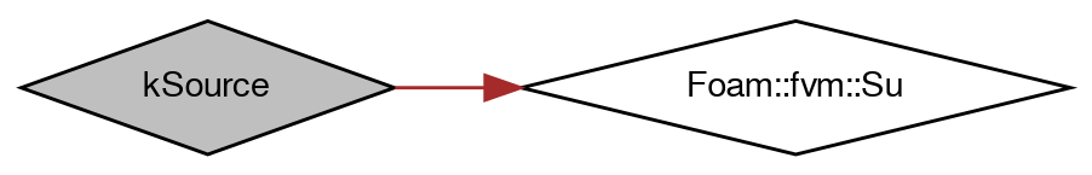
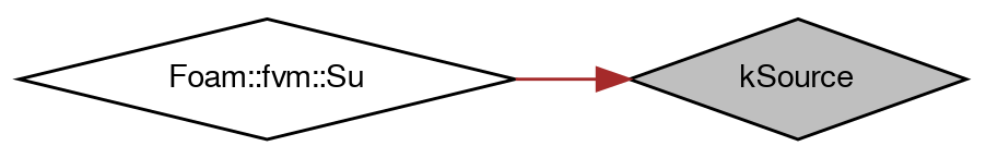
  digraph {
    rankdir=LR
    node [color=black fontname=FreeSans fontsize=10 shape=diamond]
    n1 [fillcolor=grey75 fontcolor=black height=0.2 label=kSource style=filled width=0.4]
    n2 [height=0.2 label="Foam::fvm::Su" width=0.4]
-   n1 -> n2 [color=brown fontname=FreeSans fontsize=10 labelfontname=FreeSans labelfontsize=10 style=solid]
+   n2 -> n1 [color=brown fontname=FreeSans fontsize=10 labelfontname=FreeSans labelfontsize=10 style=solid]
  }
